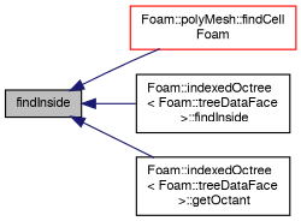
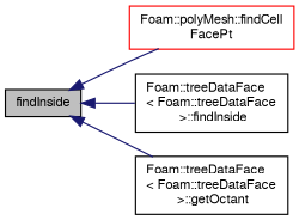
  digraph {
    rankdir=LR
    node [color=black fontname=FreeSans fontsize=10 shape=record]
    edge [color=midnightblue dir=back fontname=FreeSans fontsize=10 labelfontname=FreeSans labelfontsize=10 style=solid]
    n1 [fillcolor=grey75 fontcolor=black height=0.2 label=findInside style=filled width=0.4]
-   n2 [color=red height=0.2 label="Foam::polyMesh::findCell\lFoam" width=0.4]
-   n3 [height=0.2 label="Foam::indexedOctree\l\< Foam::treeDataFace\l \>::findInside" width=0.4]
-   n4 [height=0.2 label="Foam::indexedOctree\l\< Foam::treeDataFace\l \>::getOctant" width=0.4]
+   n2 [color=red height=0.2 label="Foam::polyMesh::findCell\lFacePt" width=0.4]
+   n3 [height=0.2 label="Foam::treeDataFace\l\< Foam::treeDataFace\l \>::findInside" width=0.4]
+   n4 [height=0.2 label="Foam::treeDataFace\l\< Foam::treeDataFace\l \>::getOctant" width=0.4]
    n1 -> n2
    n1 -> n3
    n1 -> n4
  }
